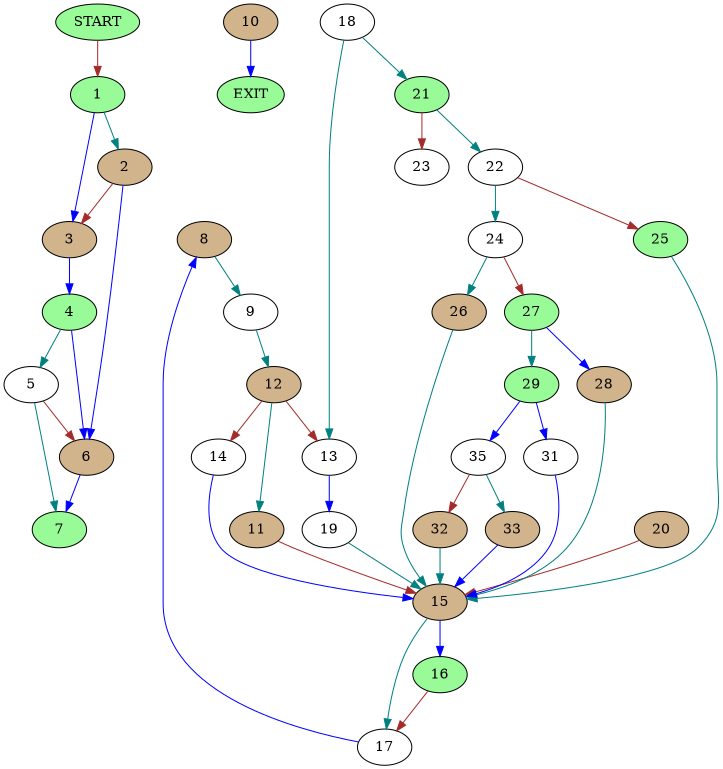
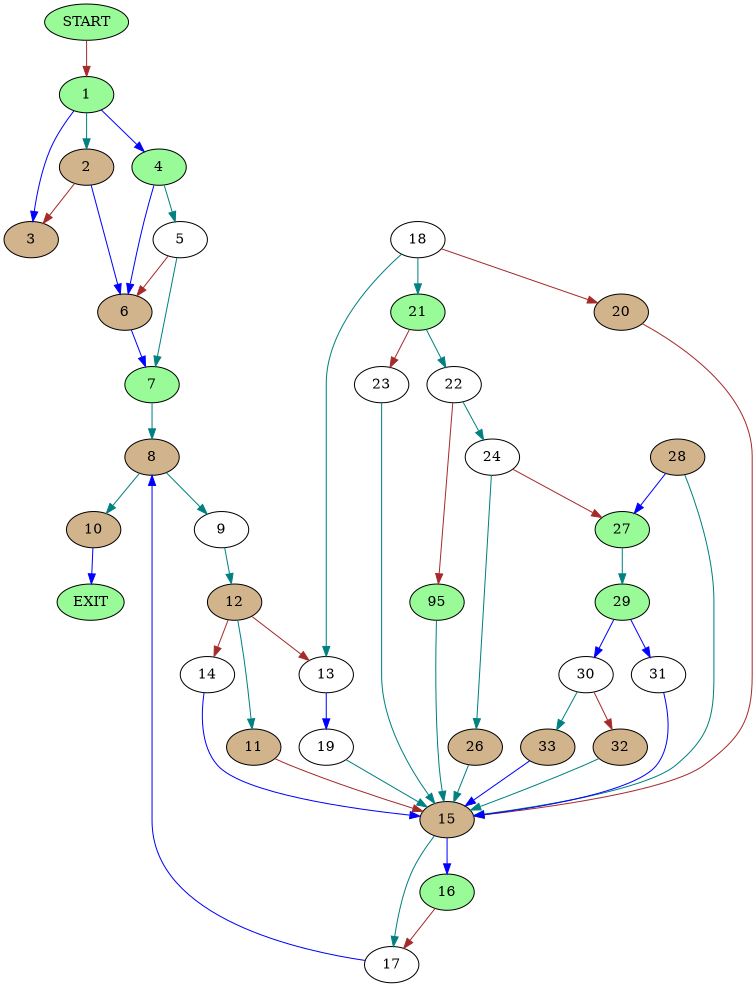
  digraph {
    node [fillcolor=tan style=filled]
    edge [color=teal]
    n1 [fillcolor=palegreen label=START]
    1 [fillcolor=palegreen]
    2
    3
    n5 [fillcolor=palegreen label=EXIT]
    6
    4 [fillcolor=palegreen]
    5 [fillcolor=white]
    7 [fillcolor=palegreen]
    8
    9 [fillcolor=white]
    10
    12
    11
    15
    13 [fillcolor=white]
    14 [fillcolor=white]
    16 [fillcolor=palegreen]
    17 [fillcolor=white]
    19 [fillcolor=white]
    18 [fillcolor=white]
    20
    21 [fillcolor=palegreen]
    22 [fillcolor=white]
    23 [fillcolor=white]
    24 [fillcolor=white]
-   25 [fillcolor=palegreen]
+   25 [fillcolor=palegreen label=95]
    26
    27 [fillcolor=palegreen]
    28
    29 [fillcolor=palegreen]
-   30 [fillcolor=white label=35]
+   30 [fillcolor=white]
    31 [fillcolor=white]
    32
    33
    n1 -> 1 [color=brown]
    1 -> 2
    1 -> 3 [color=blue]
    2 -> 3 [color=brown]
    2 -> 6 [color=blue]
-   3 -> 4 [color=blue]
+   1 -> 4 [color=blue]
    6 -> 7 [color=blue]
    4 -> 6 [color=blue]
    4 -> 5
    5 -> 6 [color=brown]
    5 -> 7
+   7 -> 8
    8 -> 9
+   8 -> 10
    9 -> 12
    10 -> n5 [color=blue]
    12 -> 11
    12 -> 13 [color=brown]
    12 -> 14 [color=brown]
    11 -> 15 [color=brown]
    15 -> 16 [color=blue]
    15 -> 17
    13 -> 19 [color=blue]
    14 -> 15 [color=blue]
    16 -> 17 [color=brown]
    17 -> 8 [color=blue]
    19 -> 15
    18 -> 13
+   18 -> 20 [color=brown]
    18 -> 21
    20 -> 15 [color=brown]
    21 -> 22
    21 -> 23 [color=brown]
    22 -> 24
    22 -> 25 [color=brown]
+   23 -> 15
    24 -> 26
    24 -> 27 [color=brown]
    25 -> 15
    26 -> 15
-   27 -> 28 [color=blue]
+   28 -> 27 [color=blue]
    27 -> 29
    28 -> 15
    29 -> 30 [color=blue]
    29 -> 31 [color=blue]
    30 -> 32 [color=brown]
    30 -> 33
    31 -> 15 [color=blue]
    32 -> 15
    33 -> 15 [color=blue]
  }
